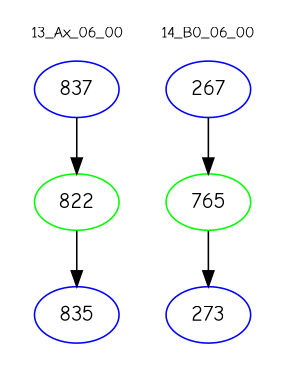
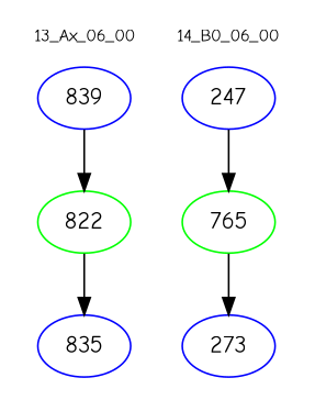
  digraph {
    fontname="Comic Neue"
    node [color=blue fontname="Comic Neue"]
    edge [color=black fontname="Comic Neue"]
-   n1 [label=837]
+   n1 [label=839]
    n2 [color=green label=822]
    n3 [label=835]
-   n4 [label=267]
+   n4 [label=247]
    n5 [color=green label=765]
    n6 [label=273]
    subgraph cluster_1 {
      color=white
      fontsize=10
      label="13_Ax_06_00"
      n1
      n2
      n3
    }
    subgraph cluster_2 {
      color=white
      fontsize=10
      label="14_B0_06_00"
      n4
      n5
      n6
    }
    n1 -> n2
    n2 -> n3
    n4 -> n5
    n5 -> n6
  }
